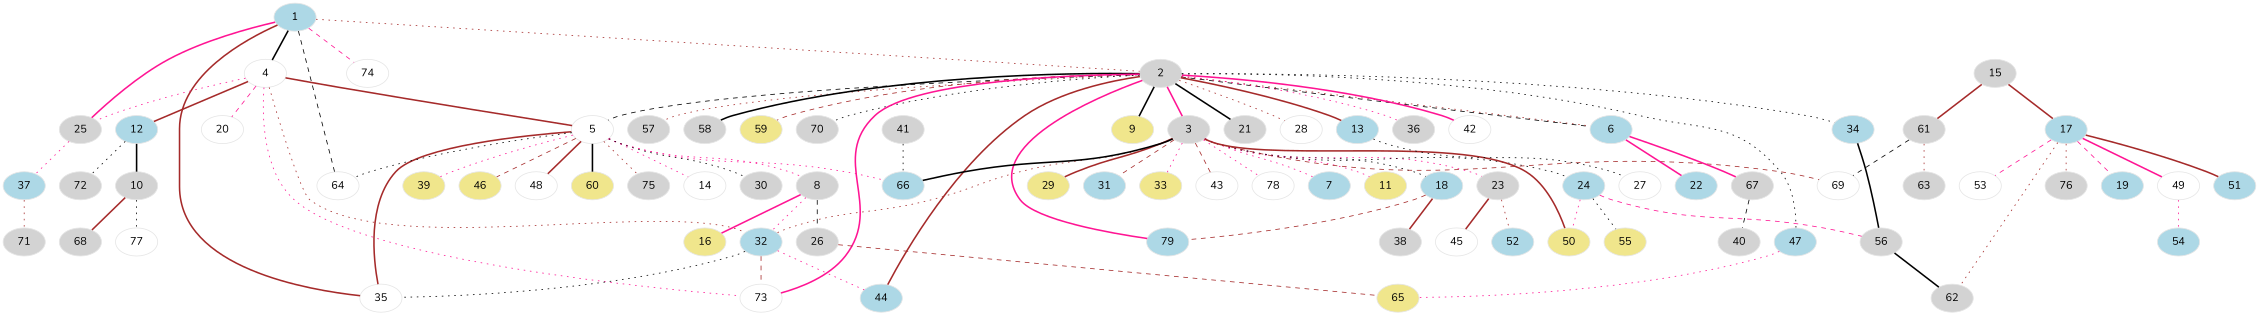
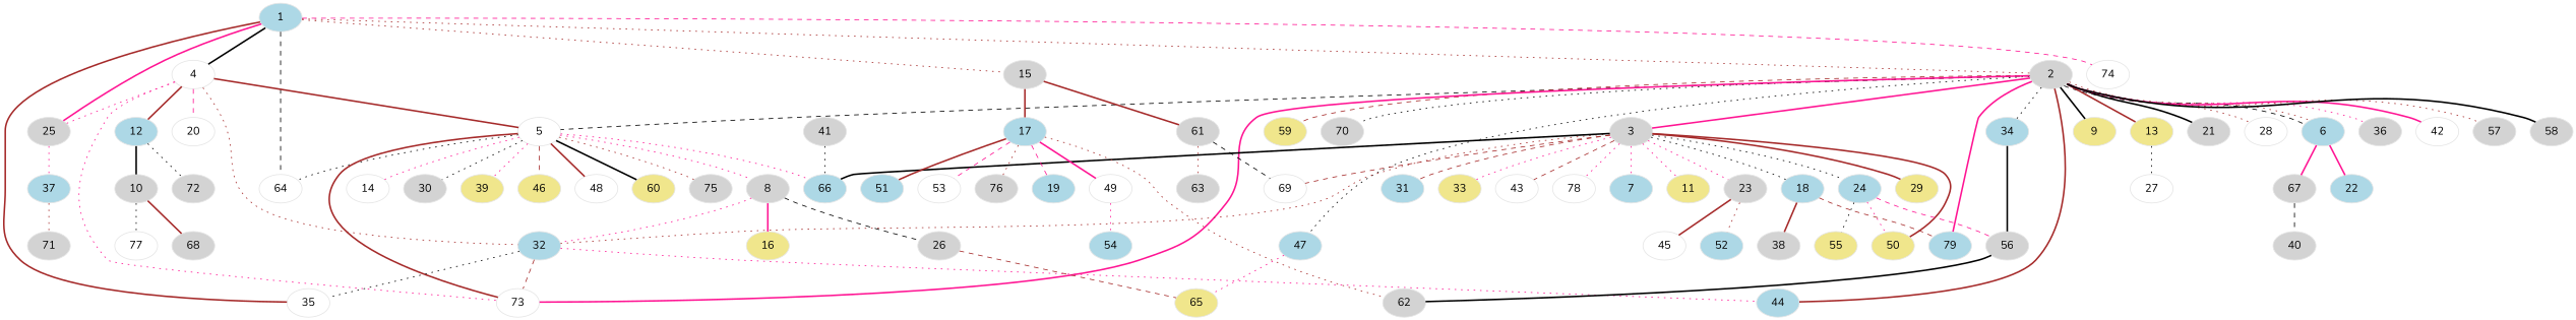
  graph {
    fontname=Nunito
    node [color=gray90 fillcolor=lightgrey fontname=Nunito style=filled]
    edge [color=brown fontname=Nunito style=dotted]
    1 [fillcolor=lightblue]
    2
    4 [fillcolor=white]
    15
    25
    35 [fillcolor=white]
    64 [fillcolor=white]
    74 [fillcolor=white]
    3
    5 [fillcolor=white]
    6 [fillcolor=lightblue]
    9 [fillcolor=khaki]
-   13 [fillcolor=lightblue]
+   13 [fillcolor=khaki]
    21
    28 [fillcolor=white]
    34 [fillcolor=lightblue]
    36
    42 [fillcolor=white]
    44 [fillcolor=lightblue]
    47 [fillcolor=lightblue]
    57
    58
    59 [fillcolor=khaki]
    70
    73 [fillcolor=white]
    79 [fillcolor=lightblue]
    32 [fillcolor=lightblue]
    12 [fillcolor=lightblue]
    20 [fillcolor=white]
    17 [fillcolor=lightblue]
    61
    37 [fillcolor=lightblue]
    7 [fillcolor=lightblue]
    11 [fillcolor=khaki]
    18 [fillcolor=lightblue]
    23
    24 [fillcolor=lightblue]
    29 [fillcolor=khaki]
    31 [fillcolor=lightblue]
    33 [fillcolor=khaki]
    43 [fillcolor=white]
    50 [fillcolor=khaki]
    66 [fillcolor=lightblue]
    69 [fillcolor=white]
    78 [fillcolor=white]
    8
    14 [fillcolor=white]
    30
    39 [fillcolor=khaki]
    46 [fillcolor=khaki]
    48 [fillcolor=white]
    60 [fillcolor=khaki]
    75
    22 [fillcolor=lightblue]
    67
    27 [fillcolor=white]
    56
    65 [fillcolor=khaki]
    38
    45 [fillcolor=white]
    52 [fillcolor=lightblue]
    55 [fillcolor=khaki]
    10
    68
    77 [fillcolor=white]
    72
    16 [fillcolor=khaki]
    26
    40
    41
    19 [fillcolor=lightblue]
    49 [fillcolor=white]
    51 [fillcolor=lightblue]
    53 [fillcolor=white]
    62
    76
    63
    54 [fillcolor=lightblue]
    71
    1 -- 2
    1 -- 4 [color=black style=bold]
+   1 -- 15
    1 -- 25 [color=deeppink style=bold]
    1 -- 35 [style=bold]
    1 -- 64 [color=black style=dashed]
    1 -- 74 [color=deeppink style=dashed]
    2 -- 3 [color=deeppink style=bold]
    2 -- 5 [color=black style=dashed]
    2 -- 6 [color=black style=dashed]
    2 -- 6
    2 -- 9 [color=black style=bold]
    2 -- 13 [style=bold]
    2 -- 21 [color=black style=bold]
    2 -- 28
    2 -- 34 [color=black]
    2 -- 36 [color=deeppink]
    2 -- 42 [color=deeppink style=bold]
    2 -- 44 [style=bold]
    2 -- 47 [color=black]
    2 -- 57
    2 -- 58 [color=black style=bold]
    2 -- 59 [style=dashed]
    2 -- 70 [color=black]
    2 -- 73 [color=deeppink style=bold]
    2 -- 79 [color=deeppink style=bold]
    4 -- 25 [color=deeppink]
    4 -- 5 [style=bold]
    4 -- 73 [color=deeppink]
    4 -- 32
    4 -- 12 [style=bold]
    4 -- 20 [color=deeppink style=dashed]
    15 -- 17 [style=bold]
    15 -- 61 [style=bold]
    25 -- 37 [color=deeppink]
    3 -- 32
    3 -- 7 [color=deeppink]
    3 -- 11 [color=deeppink]
    3 -- 18 [color=black]
    3 -- 23 [color=deeppink]
    3 -- 24 [color=black]
    3 -- 29 [style=bold]
    3 -- 31 [style=dashed]
    3 -- 33 [color=deeppink]
    3 -- 43 [style=dashed]
    3 -- 50 [style=bold]
    3 -- 66 [color=black style=bold]
    3 -- 69 [style=dashed]
    3 -- 78 [color=deeppink]
    5 -- 64 [color=black]
-   5 -- 35 [style=bold]
+   5 -- 73 [style=bold]
    5 -- 66 [color=deeppink]
    5 -- 8 [color=deeppink]
    5 -- 14 [color=deeppink]
    5 -- 30 [color=black]
    5 -- 39 [color=deeppink]
    5 -- 46 [style=dashed]
    5 -- 48 [style=bold]
    5 -- 60 [color=black style=bold]
    5 -- 75
    6 -- 22 [color=deeppink style=bold]
    6 -- 67 [color=deeppink style=bold]
    13 -- 27 [color=black]
    34 -- 56 [color=black style=bold]
    47 -- 65 [color=deeppink]
    32 -- 35 [color=black]
    32 -- 44 [color=deeppink]
    32 -- 73 [style=dashed]
    12 -- 10 [color=black style=bold]
    12 -- 72 [color=black]
    17 -- 19 [color=deeppink style=dashed]
    17 -- 49 [color=deeppink style=bold]
    17 -- 51 [style=bold]
    17 -- 53 [color=deeppink style=dashed]
    17 -- 62
    17 -- 76
    61 -- 69 [color=black style=dashed]
    61 -- 63
    37 -- 71
    18 -- 79 [style=dashed]
    18 -- 38 [style=bold]
    23 -- 45 [style=bold]
    23 -- 52
    24 -- 50 [color=deeppink]
    24 -- 56 [color=deeppink style=dashed]
    24 -- 55 [color=black]
    8 -- 32 [color=deeppink]
    8 -- 16 [color=deeppink style=bold]
    8 -- 26 [color=black style=dashed]
    67 -- 40 [color=black style=dashed]
    56 -- 62 [color=black style=bold]
    10 -- 68 [style=bold]
    10 -- 77 [color=black]
    26 -- 65 [style=dashed]
    41 -- 66 [color=black]
    49 -- 54 [color=deeppink]
  }
